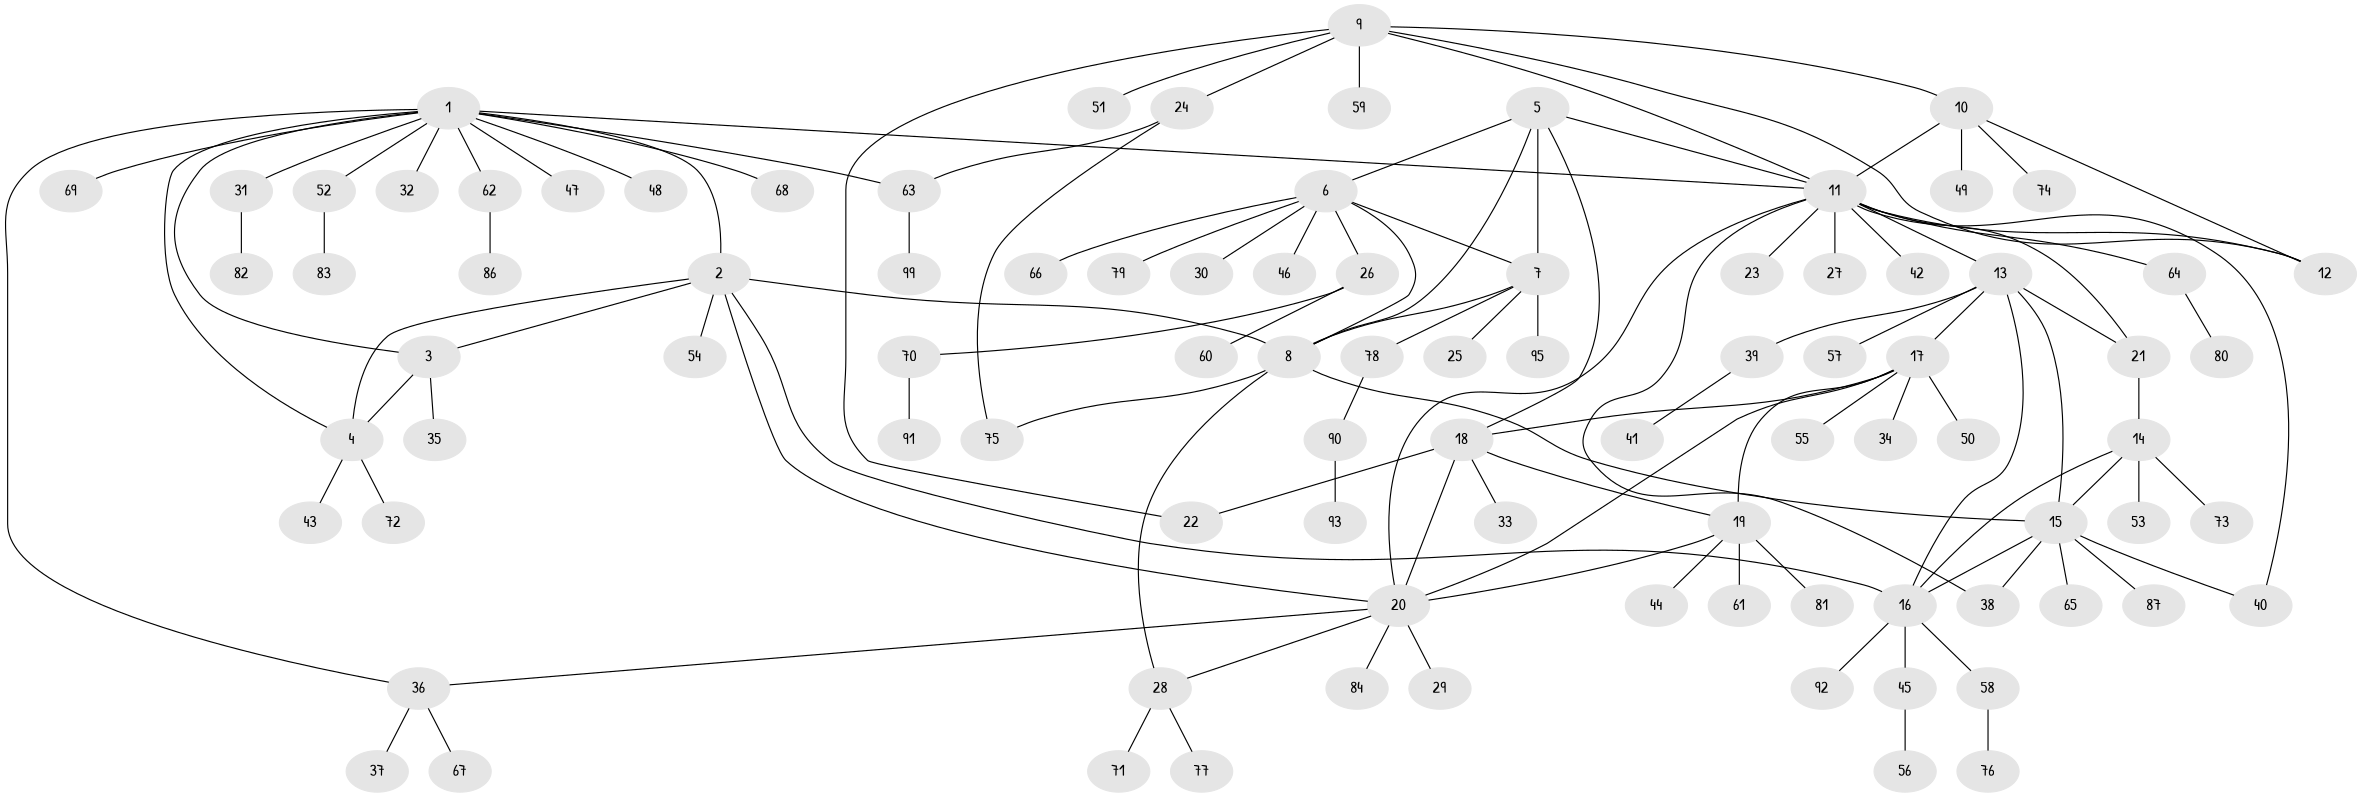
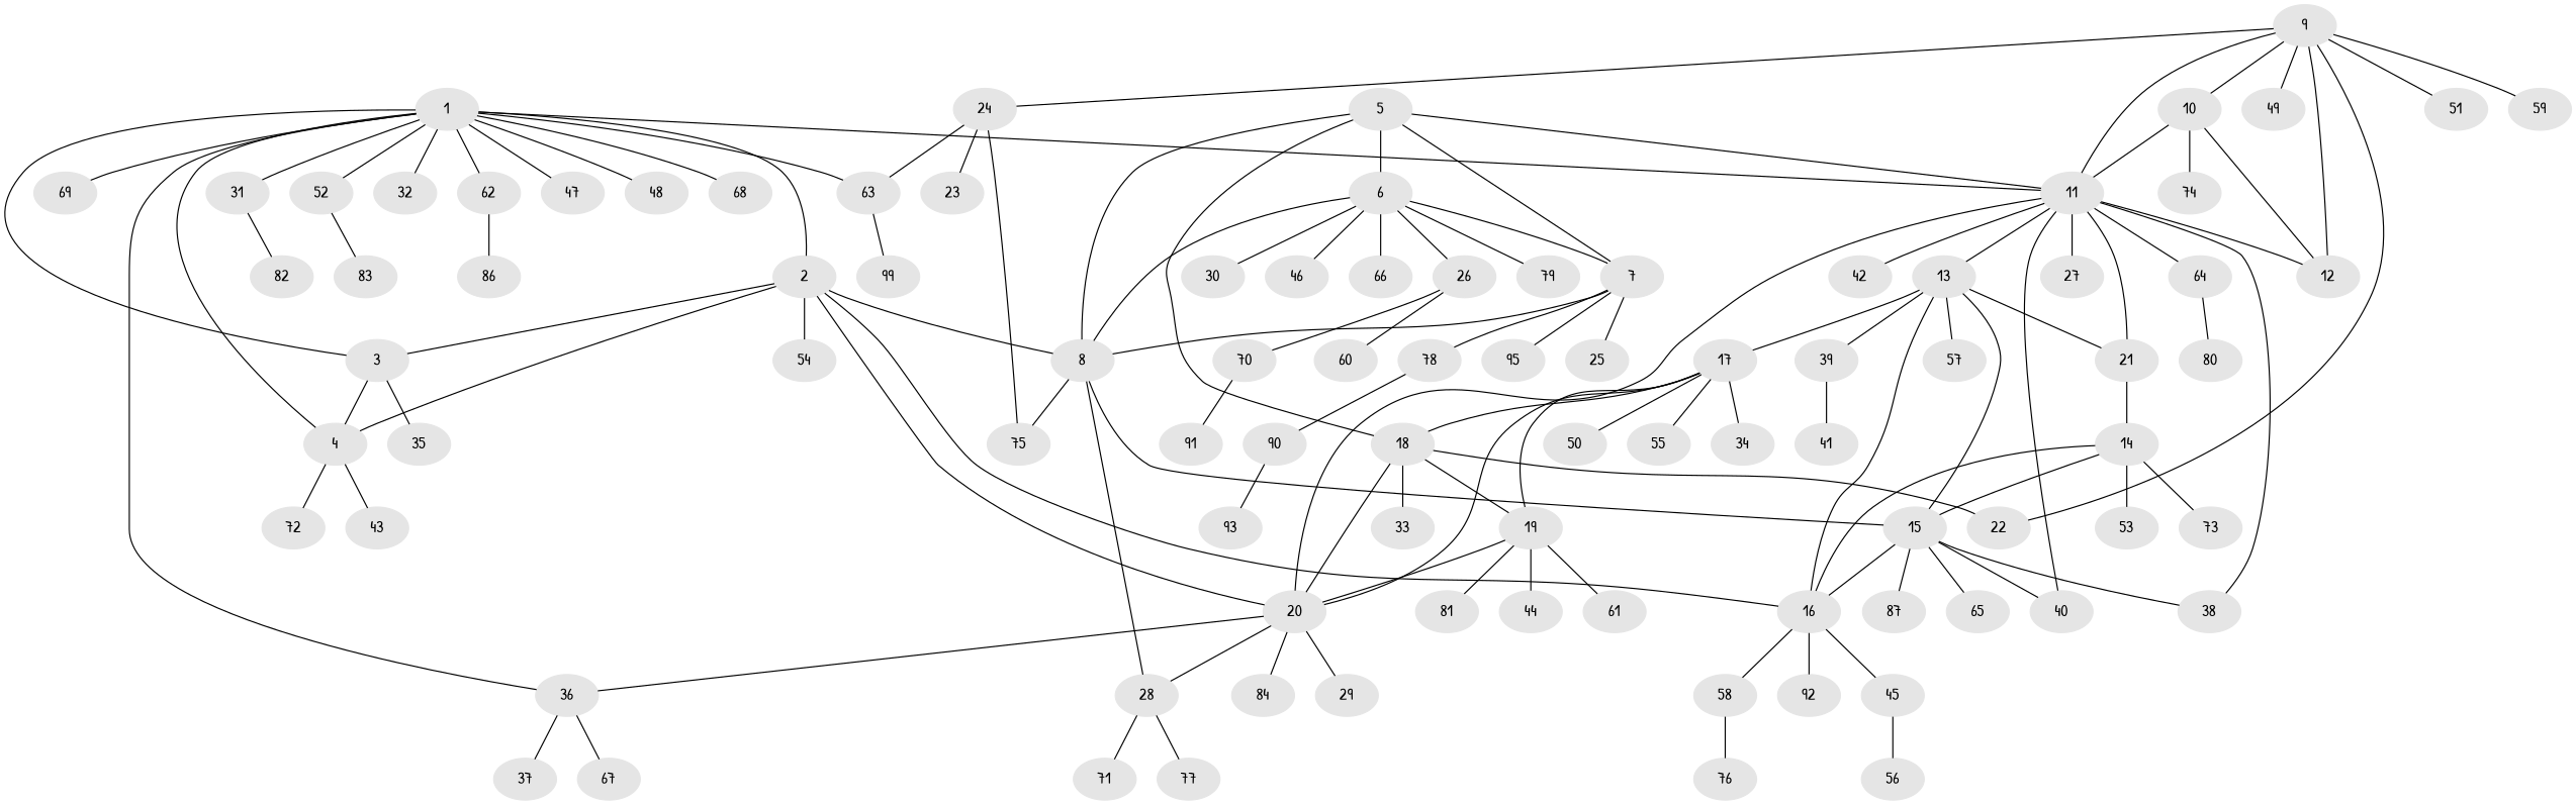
  graph {
    fontname="Patrick Hand"
    node [color=gray90 fontname="Patrick Hand" style=filled]
    edge [fontname="Patrick Hand"]
    1
    2
    3
    4
    11
    31
    32
    36
    47
    48
    52
    62
    63
    68
    69
    8
    16
    20
    54
    35
    43
    72
    12
    13
    21
    23
    27
    38
    40
    42
    64
    82
    37
    67
    83
    86
    n37 [label=99]
    15
    28
    75
    45
    58
    92
    29
    84
    5
    6
    7
    18
    26
    30
    46
    66
    79
    25
    78
    n57 [label=95]
    22
    19
    33
    60
    70
    90
    65
    87
    71
    77
    9
    10
    24
    49
    51
    59
    74
    17
    39
    57
    14
    80
    53
    73
    34
    50
    55
    41
    56
    76
    44
    61
    81
    91
    93
    1 -- 2
    1 -- 3
    1 -- 4
    1 -- 11
    1 -- 31
    1 -- 32
    1 -- 36
    1 -- 47
    1 -- 48
    1 -- 52
    1 -- 62
    1 -- 63
    1 -- 68
    1 -- 69
    2 -- 3
    2 -- 4
    2 -- 8
    2 -- 16
    2 -- 20
    2 -- 54
    3 -- 4
    3 -- 35
    4 -- 43
    4 -- 72
    11 -- 20
    11 -- 12
    11 -- 13
    11 -- 21
-   11 -- 23
+   24 -- 23
    11 -- 27
    11 -- 38
    11 -- 40
    11 -- 42
    11 -- 64
    31 -- 82
    36 -- 37
    36 -- 67
    52 -- 83
    62 -- 86
    63 -- n37
    8 -- 15
    8 -- 28
    8 -- 75
    16 -- 45
    16 -- 58
    16 -- 92
    20 -- 36
    20 -- 28
    20 -- 29
    20 -- 84
    13 -- 16
    13 -- 21
    13 -- 15
    13 -- 17
    13 -- 39
    13 -- 57
    21 -- 14
    64 -- 80
    15 -- 16
    15 -- 38
    15 -- 40
    15 -- 65
    15 -- 87
    28 -- 71
    28 -- 77
    45 -- 56
    58 -- 76
    5 -- 11
    5 -- 8
    5 -- 6
    5 -- 7
    5 -- 18
    6 -- 8
    6 -- 7
    6 -- 26
    6 -- 30
    6 -- 46
    6 -- 66
    6 -- 79
    7 -- 8
    7 -- 25
    7 -- 78
    7 -- n57
    18 -- 20
    18 -- 22
    18 -- 19
    18 -- 33
    26 -- 60
    26 -- 70
    78 -- 90
    19 -- 20
    19 -- 44
    19 -- 61
    19 -- 81
    70 -- 91
    90 -- 93
    9 -- 11
    9 -- 12
    9 -- 22
    9 -- 10
    9 -- 24
-   10 -- 49
+   9 -- 49
    9 -- 51
    9 -- 59
    10 -- 11
    10 -- 12
    10 -- 74
    24 -- 63
    24 -- 75
    17 -- 20
    17 -- 18
    17 -- 19
    17 -- 34
    17 -- 50
    17 -- 55
    39 -- 41
    14 -- 16
    14 -- 15
    14 -- 53
    14 -- 73
  }
